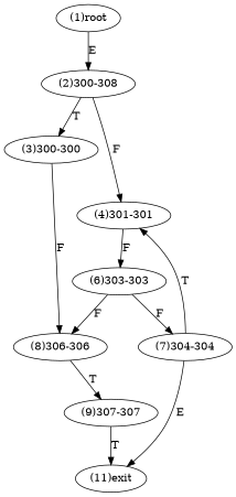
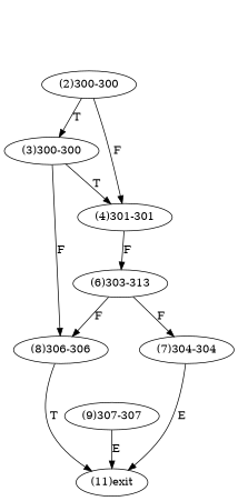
  digraph {
-   n1 [label="(1)root"]
-   n2 [label="(2)300-308"]
+   n2 [label="(2)300-300"]
    n3 [label="(3)300-300"]
    n4 [label="(4)301-301"]
    n5 [label="(8)306-306"]
-   n6 [label="(6)303-303"]
+   n6 [label="(6)303-313"]
    n7 [label="(9)307-307"]
    n8 [label="(7)304-304"]
    n9 [label="(11)exit"]
-   n1 -> n2 [label=E]
    n2 -> n3 [label=T]
    n2 -> n4 [label=F]
-   n8 -> n4 [label=T]
+   n3 -> n4 [label=T]
    n3 -> n5 [label=F]
    n4 -> n6 [label=F]
-   n5 -> n7 [label=T]
+   n5 -> n9 [label=T]
    n6 -> n5 [label=F]
    n6 -> n8 [label=F]
-   n7 -> n9 [label=T]
+   n7 -> n9 [label=E]
    n8 -> n9 [label=E]
  }
